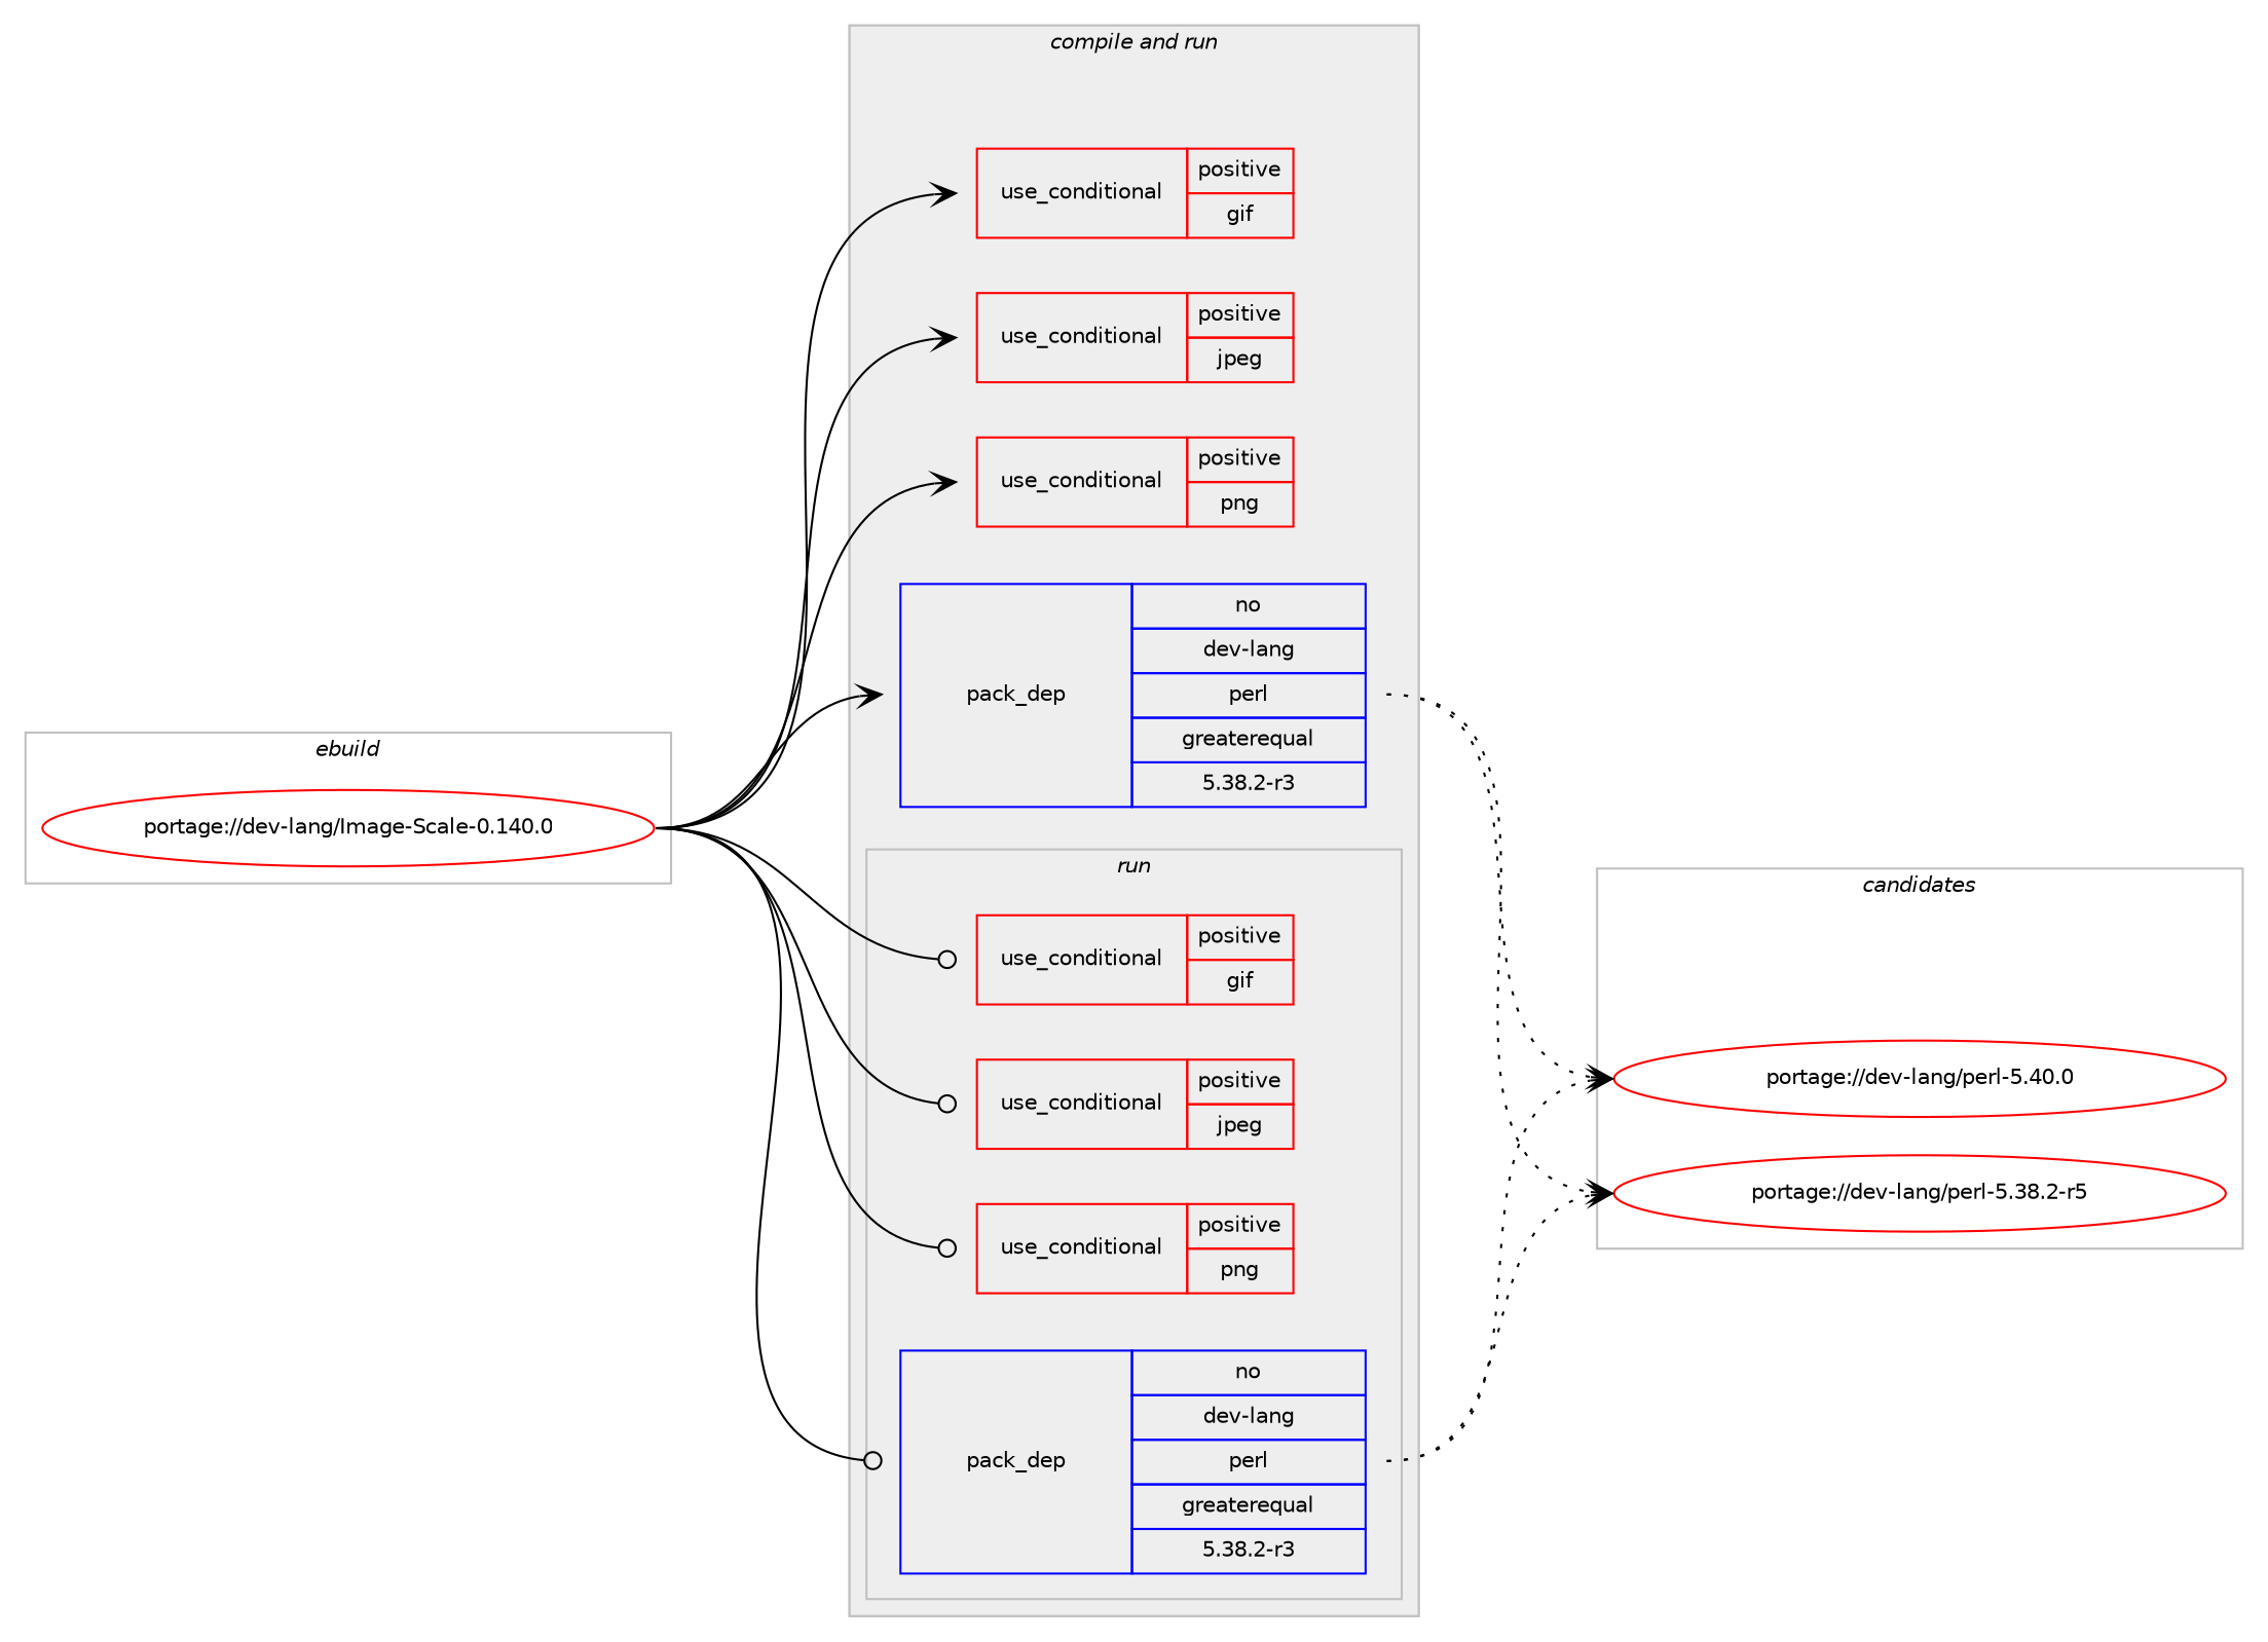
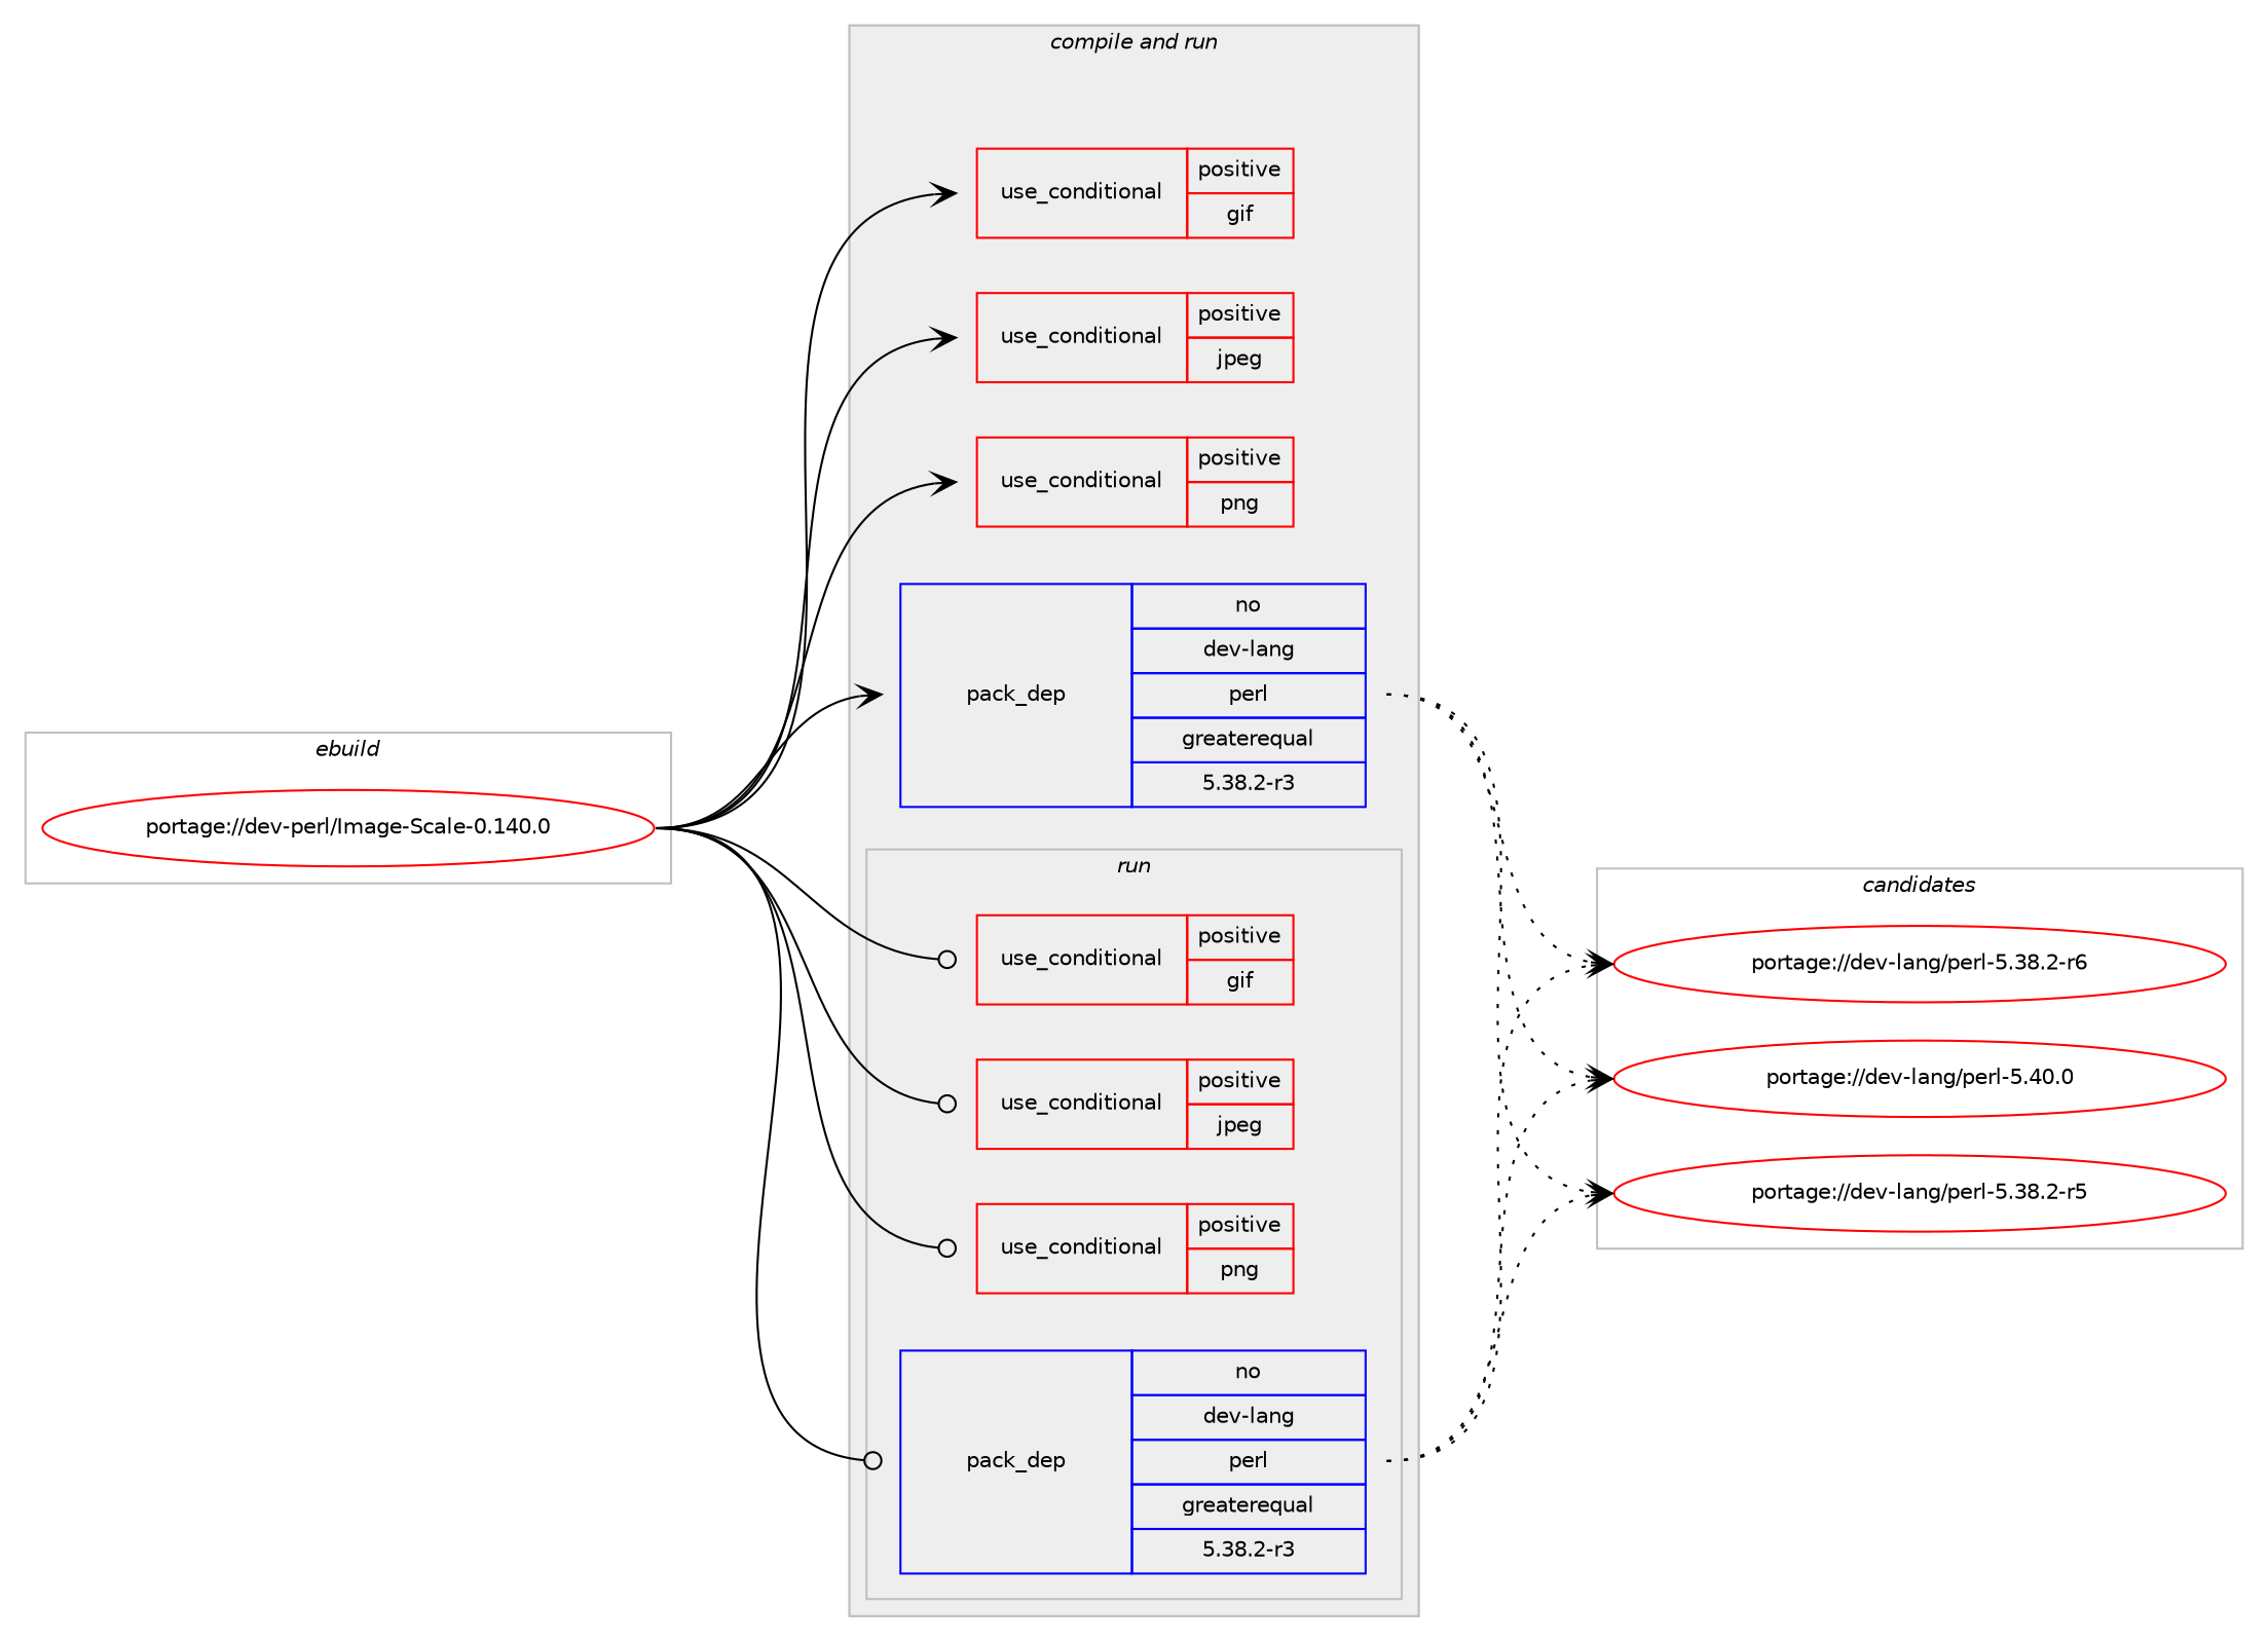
  digraph {
    compound=true
    concentrate=true
    fontname=Helvetica
    fontsize=10
    newrank=true
    rankdir=LR
    ranksep=1.5
    node [color=red fontname=Helvetica fontsize=10 shape=none]
    edge [arrowhead=vee headport=w style=solid tailport=e weight=20]
-   n1 [label="portage://dev-lang/Image-Scale-0.140.0" width=4 shape=""]
+   n1 [label="portage://dev-perl/Image-Scale-0.140.0" width=4 shape=""]
    n2 [label=<<TABLE BORDER="0" CELLBORDER="1" CELLSPACING="0" CELLPADDING="4"><TR><TD ROWSPAN="3" CELLPADDING="10">use_conditional</TD></TR><TR><TD>positive</TD></TR><TR><TD>gif</TD></TR></TABLE>>]
    n3 [label=<<TABLE BORDER="0" CELLBORDER="1" CELLSPACING="0" CELLPADDING="4"><TR><TD ROWSPAN="3" CELLPADDING="10">use_conditional</TD></TR><TR><TD>positive</TD></TR><TR><TD>jpeg</TD></TR></TABLE>>]
    n4 [label=<<TABLE BORDER="0" CELLBORDER="1" CELLSPACING="0" CELLPADDING="4"><TR><TD ROWSPAN="3" CELLPADDING="10">use_conditional</TD></TR><TR><TD>positive</TD></TR><TR><TD>png</TD></TR></TABLE>>]
    n5 [color=blue label=<<TABLE BORDER="0" CELLBORDER="1" CELLSPACING="0" CELLPADDING="4" WIDTH="220"><TR><TD ROWSPAN="6" CELLPADDING="30">pack_dep</TD></TR><TR><TD WIDTH="110">no</TD></TR><TR><TD>dev-lang</TD></TR><TR><TD>perl</TD></TR><TR><TD>greaterequal</TD></TR><TR><TD>5.38.2-r3</TD></TR></TABLE>>]
    n6 [label=<<TABLE BORDER="0" CELLBORDER="1" CELLSPACING="0" CELLPADDING="4"><TR><TD ROWSPAN="3" CELLPADDING="10">use_conditional</TD></TR><TR><TD>positive</TD></TR><TR><TD>gif</TD></TR></TABLE>>]
    n7 [label=<<TABLE BORDER="0" CELLBORDER="1" CELLSPACING="0" CELLPADDING="4"><TR><TD ROWSPAN="3" CELLPADDING="10">use_conditional</TD></TR><TR><TD>positive</TD></TR><TR><TD>jpeg</TD></TR></TABLE>>]
    n8 [label=<<TABLE BORDER="0" CELLBORDER="1" CELLSPACING="0" CELLPADDING="4"><TR><TD ROWSPAN="3" CELLPADDING="10">use_conditional</TD></TR><TR><TD>positive</TD></TR><TR><TD>png</TD></TR></TABLE>>]
    n9 [color=blue label=<<TABLE BORDER="0" CELLBORDER="1" CELLSPACING="0" CELLPADDING="4" WIDTH="220"><TR><TD ROWSPAN="6" CELLPADDING="30">pack_dep</TD></TR><TR><TD WIDTH="110">no</TD></TR><TR><TD>dev-lang</TD></TR><TR><TD>perl</TD></TR><TR><TD>greaterequal</TD></TR><TR><TD>5.38.2-r3</TD></TR></TABLE>>]
    n10 [label="portage://dev-lang/perl-5.38.2-r5" width=4 shape=""]
+   n11 [label="portage://dev-lang/perl-5.38.2-r6" width=4 shape=""]
    n12 [label="portage://dev-lang/perl-5.40.0" width=4 shape=""]
    subgraph cluster_1 {
      color=gray
      label=<<i>ebuild</i>>
      rank=same
      n1
    }
    subgraph cluster_2 {
      color=gray
      label=<<i>dependencies</i>>
      subgraph cluster_3 {
        color=gray
        fillcolor="#eeeeee"
        label=<<i>compile</i>>
        style=filled
        subgraph sub_4 {
          color=gray
          fillcolor="#eeeeee"
          label=<<i>compile</i>>
          style=filled
          n2
        }
        subgraph sub_5 {
          color=gray
          fillcolor="#eeeeee"
          label=<<i>compile</i>>
          style=filled
          n3
        }
        subgraph sub_6 {
          color=gray
          fillcolor="#eeeeee"
          label=<<i>compile</i>>
          style=filled
          n4
        }
        subgraph sub_7 {
          color=gray
          fillcolor="#eeeeee"
          label=<<i>compile</i>>
          style=filled
          n5
        }
      }
      subgraph cluster_8 {
        color=gray
        fillcolor="#eeeeee"
        label=<<i>compile and run</i>>
        style=filled
      }
      subgraph cluster_9 {
        color=gray
        fillcolor="#eeeeee"
        label=<<i>run</i>>
        style=filled
        subgraph sub_10 {
          color=gray
          fillcolor="#eeeeee"
          label=<<i>run</i>>
          style=filled
          n6
        }
        subgraph sub_11 {
          color=gray
          fillcolor="#eeeeee"
          label=<<i>run</i>>
          style=filled
          n7
        }
        subgraph sub_12 {
          color=gray
          fillcolor="#eeeeee"
          label=<<i>run</i>>
          style=filled
          n8
        }
        subgraph sub_13 {
          color=gray
          fillcolor="#eeeeee"
          label=<<i>run</i>>
          style=filled
          n9
        }
      }
    }
    subgraph cluster_14 {
      color=gray
      label=<<i>candidates</i>>
      rank=same
      subgraph sub_15 {
        color=black
        label=<<i>candidates</i>>
        nodesep=1
        rank=same
        n10
+       n11
        n12
      }
      subgraph sub_16 {
        color=black
        label=<<i>candidates</i>>
        nodesep=1
        rank=same
        n10
+       n11
        n12
      }
    }
    n1 -> n2
    n1 -> n3
    n1 -> n4
    n1 -> n5
    n1 -> n6 [arrowhead=odot]
    n1 -> n7 [arrowhead=odot]
    n1 -> n8 [arrowhead=odot]
    n1 -> n9 [arrowhead=odot]
    n5 -> n10 [style=dotted weight=100]
+   n5 -> n11 [style=dotted weight=100]
    n5 -> n12 [style=dotted weight=100]
    n9 -> n10 [style=dotted weight=100]
+   n9 -> n11 [style=dotted weight=100]
    n9 -> n12 [style=dotted weight=100]
  }
